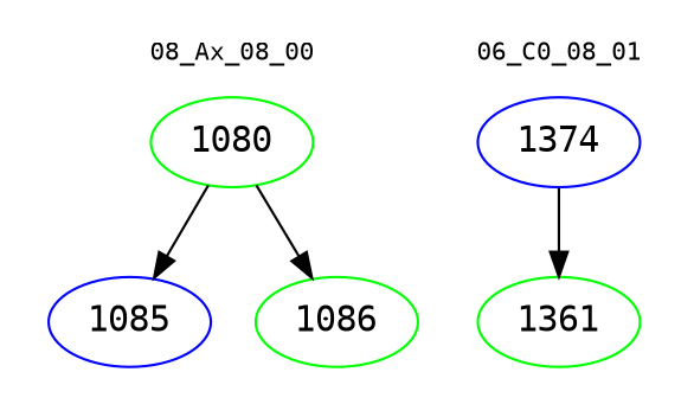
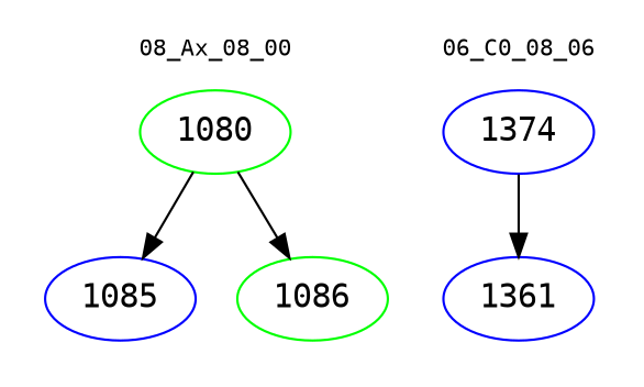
  digraph {
    fontname="DejaVu Sans Mono"
    node [color=green fontname="DejaVu Sans Mono"]
    edge [color=black fontname="DejaVu Sans Mono"]
    n1 [label=1080]
    n2 [color=blue label=1085]
    n3 [label=1086]
    n4 [color=blue label=1374]
-   n5 [label=1361]
+   n5 [color=blue label=1361]
    subgraph cluster_1 {
      color=white
      fontsize=10
      label="08_Ax_08_00"
      n1
      n2
      n3
    }
    subgraph cluster_2 {
      color=white
      fontsize=10
-     label="06_C0_08_01"
+     label="06_C0_08_06"
      n4
      n5
    }
    n1 -> n2
    n1 -> n3
    n4 -> n5
  }
